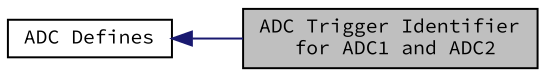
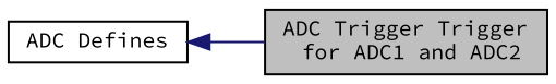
  digraph {
    rankdir=LR
    fontname="Source Code Pro"
    node [color=black fontname="Source Code Pro" fontsize=10 shape=record style=filled]
    n1 [fillcolor=white height=0.2 label="ADC Defines" width=0.4]
-   n2 [fillcolor=grey75 fontcolor=black height=0.2 label="ADC Trigger Identifier\l for ADC1 and ADC2" width=0.4]
+   n2 [fillcolor=grey75 fontcolor=black height=0.2 label="ADC Trigger Trigger\l for ADC1 and ADC2" width=0.4]
    n1 -> n2 [color=midnightblue dir=back fontname="Source Code Pro" fontsize=10 labelfontname=Helvetica labelfontsize=10 shape=plaintext style=solid]
  }
